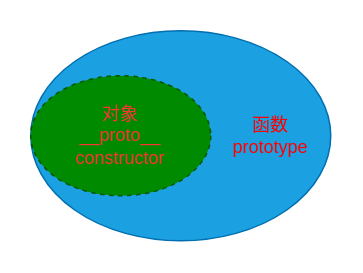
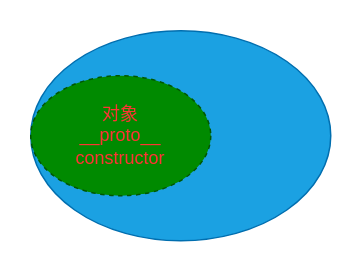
  <mxCell id="0" />
  <mxCell id="1" parent="0" />
  <mxCell id="2" value="" style="ellipse;whiteSpace=wrap;html=1;fillColor=#1ba1e2;fontColor=#ffffff;strokeColor=#006EAF;" vertex="1" parent="1"><mxGeometry x="20" y="20" width="200" height="140" as="geometry" /></mxCell>
  <mxCell id="3" value="&lt;font color=&quot;#ff3333&quot;&gt;对象&lt;/font&gt;&lt;div&gt;&lt;font color=&quot;#ff3333&quot;&gt;__proto__&lt;br&gt;constructor&lt;/font&gt;&lt;br&gt;&lt;/div&gt;" style="ellipse;whiteSpace=wrap;html=1;fillColor=#008a00;fontColor=#ffffff;strokeColor=#005700;dashed=1;" vertex="1" parent="1"><mxGeometry x="20" y="50" width="120" height="80" as="geometry" /></mxCell>
- <mxCell id="4" value="函数&lt;br&gt;prototype" style="text;html=1;align=center;verticalAlign=middle;whiteSpace=wrap;rounded=0;fontColor=#FF0000;" vertex="1" parent="1"><mxGeometry x="150" y="75" width="60" height="30" as="geometry" /></mxCell>
